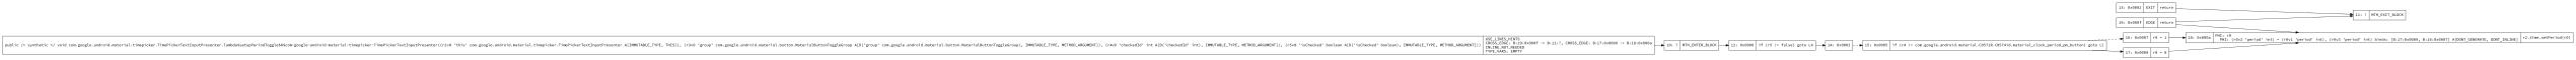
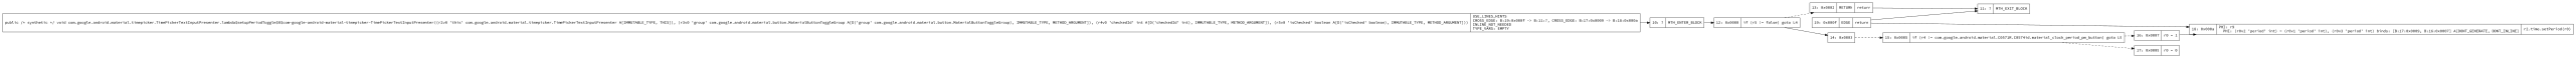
  digraph {
    fontname="Source Code Pro"
    rankdir=LR
    node [fontname="Source Code Pro" shape=record]
    edge [fontname="Source Code Pro"]
    n1 [label="{10\:\ ?|MTH_ENTER_BLOCK\l}"]
    n2 [label="{12\:\ 0x0000|if (r5 != false) goto L4\l}"]
-   n3 [label="{13\:\ 0x0002|EXIT\l|return\l}"]
+   n3 [label="{13\:\ 0x0002|RETURN\l|return\l}"]
    n4 [label="{14\:\ 0x0003}"]
    n5 [label="{11\:\ ?|MTH_EXIT_BLOCK\l}"]
    n6 [label="{15\:\ 0x0005|if (r4 != com.google.android.material.C0571R.C0574id.material_clock_period_pm_button) goto L9\l}"]
    n7 [label="{16\:\ 0x0007|r0 = 1\l}"]
    n8 [label="{17\:\ 0x0009|r0 = 0\l}"]
    n9 [label="{18\:\ 0x000a|PHI: r9 \l  PHI: (r0v2 'period' int) = (r0v1 'period' int), (r0v3 'period' int) binds: [B:17:0x0009, B:16:0x0007] A[DONT_GENERATE, DONT_INLINE]\l|r2.time.setPeriod(r0)\l}"]
    n10 [label="{19\:\ 0x000f|EDGE\l|return\l}"]
    n11 [label="{public \/* synthetic *\/ void com.google.android.material.timepicker.TimePickerTextInputPresenter.lambda$setupPeriodToggle$0$com\-google\-android\-material\-timepicker\-TimePickerTextInputPresenter((r2v0 'this' com.google.android.material.timepicker.TimePickerTextInputPresenter A[IMMUTABLE_TYPE, THIS]), (r3v0 'group' com.google.android.material.button.MaterialButtonToggleGroup A[D('group' com.google.android.material.button.MaterialButtonToggleGroup), IMMUTABLE_TYPE, METHOD_ARGUMENT]), (r4v0 'checkedId' int A[D('checkedId' int), IMMUTABLE_TYPE, METHOD_ARGUMENT]), (r5v0 'isChecked' boolean A[D('isChecked' boolean), IMMUTABLE_TYPE, METHOD_ARGUMENT]))  | USE_LINES_HINTS\lCROSS_EDGE: B:19:0x000f \-\> B:11:?, CROSS_EDGE: B:17:0x0009 \-\> B:18:0x000a\lINLINE_NOT_NEEDED\lTYPE_VARS: EMPTY\l}"]
    n1 -> n2
+   n2 -> n3 [style=dashed]
    n2 -> n4
    n3 -> n5
    n4 -> n6 [style=dashed]
    n6 -> n7 [style=dashed]
-   n6 -> n8
+   n6 -> n8 [style=dashed]
    n7 -> n9
-   n8 -> n9
    n10 -> n5
    n10 -> n9
    n11 -> n1
  }
